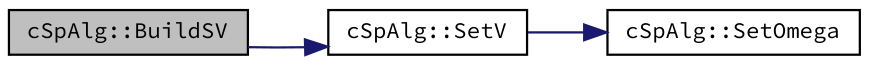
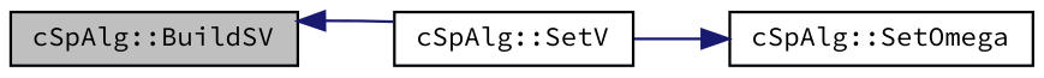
  digraph {
    fontname="Source Code Pro"
    rankdir=LR
    node [color=black fillcolor=white fontname="Source Code Pro" fontsize=10 shape=record style=filled]
    edge [color=midnightblue fontname="Source Code Pro" fontsize=10 labelfontname=Helvetica labelfontsize=10 style=solid]
    n1 [fillcolor=grey75 fontcolor=black height=0.2 label="cSpAlg::BuildSV" width=0.4]
    n2 [height=0.2 label="cSpAlg::SetV" width=0.4]
    n3 [height=0.2 label="cSpAlg::SetOmega" width=0.4]
-   n1 -> n2
+   n2 -> n1
    n2 -> n3
  }
